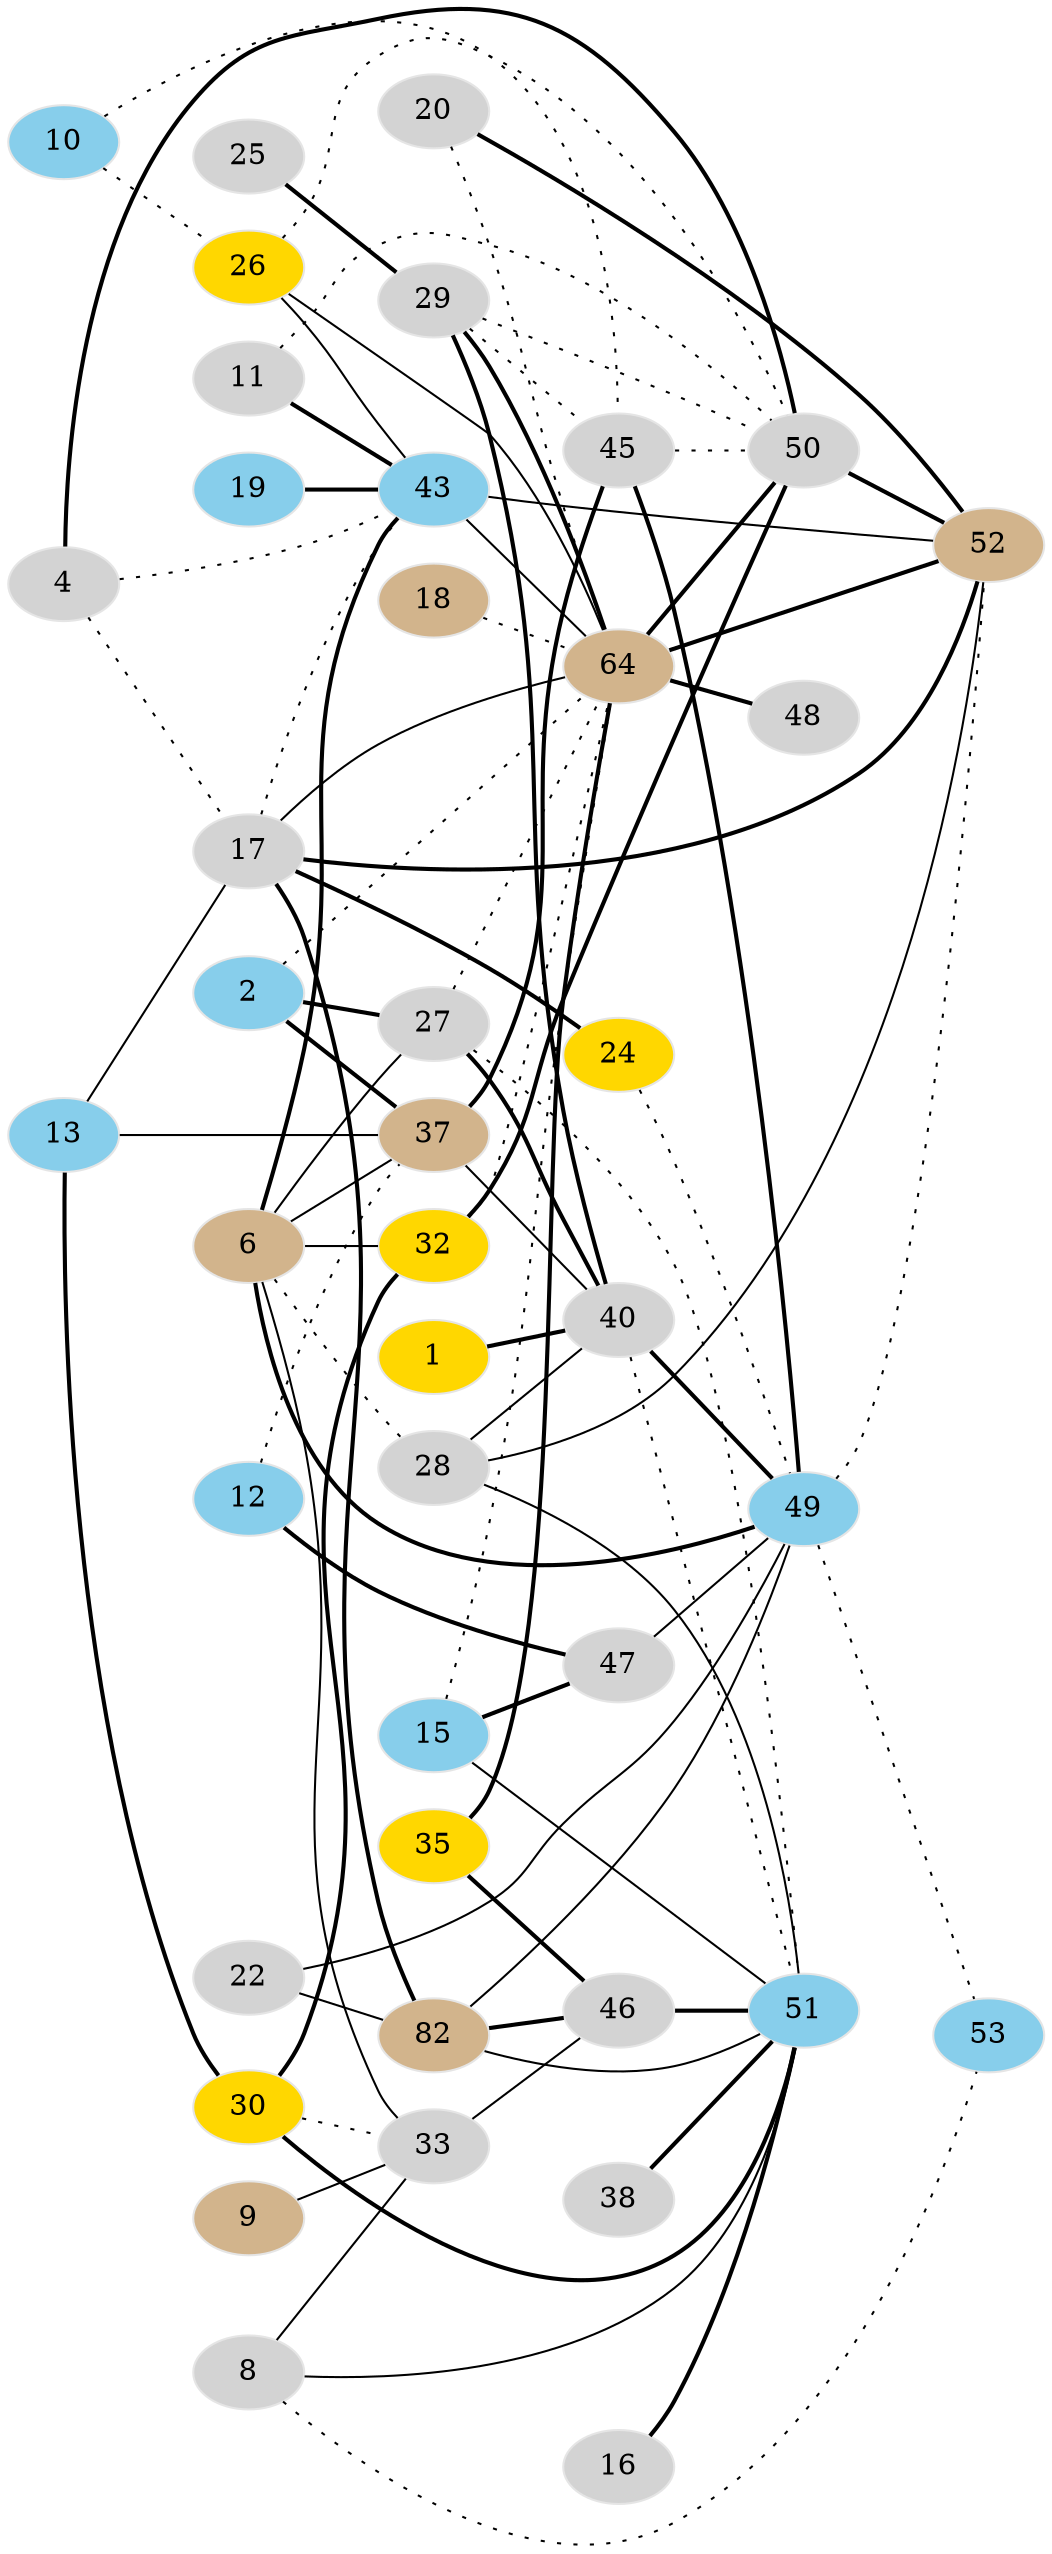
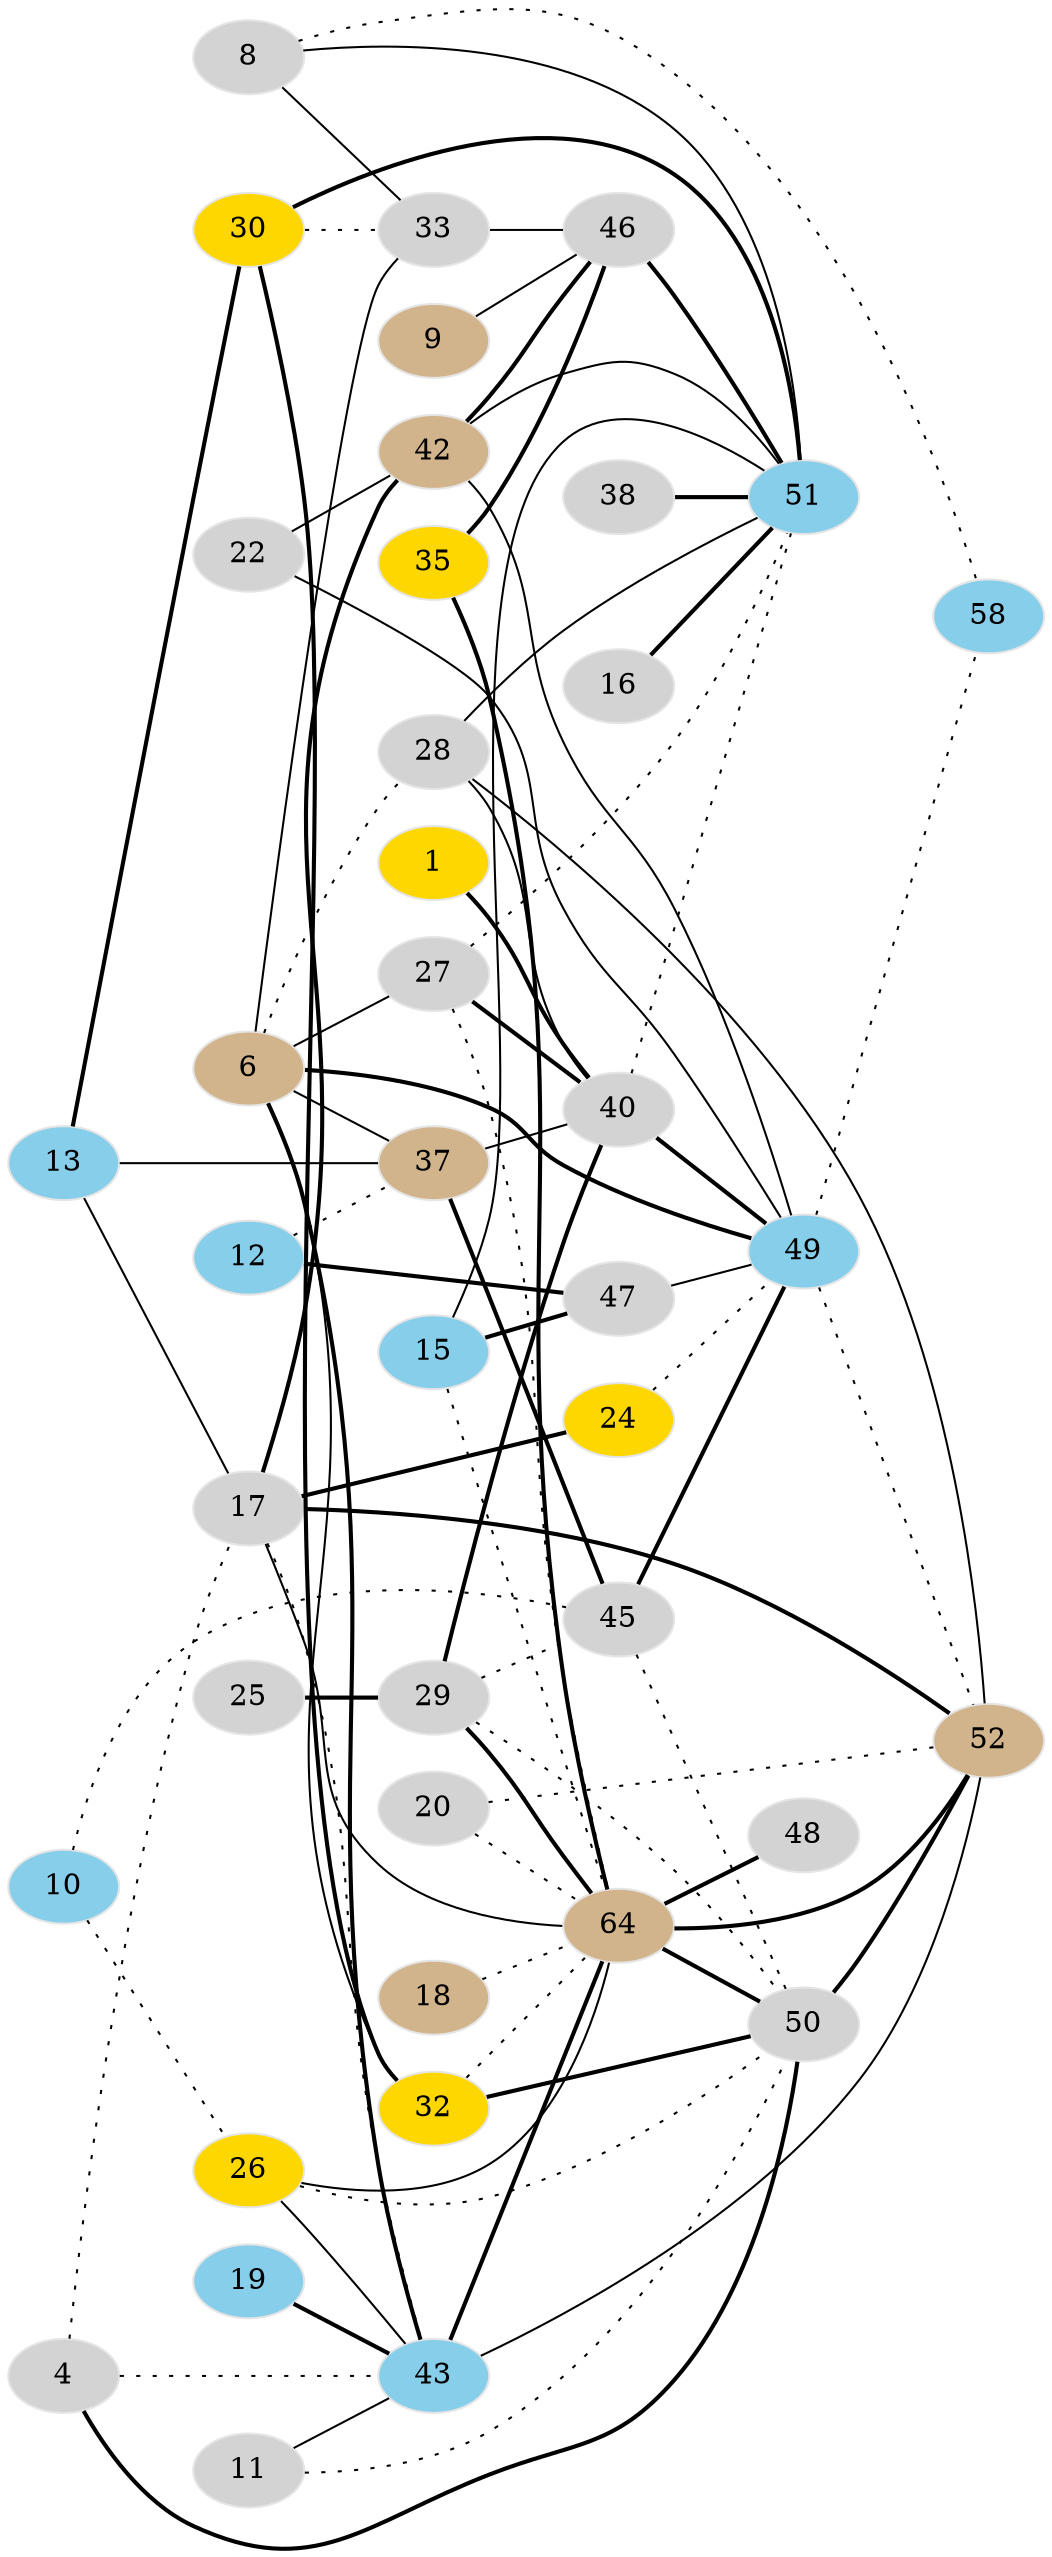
  graph {
    rankdir=LR
    node [color=gray90 fillcolor=lightgrey style=filled]
    edge [style=bold weight=1.0]
    1 [fillcolor=gold]
    40
    49 [fillcolor=skyblue]
    51 [fillcolor=skyblue]
-   2 [fillcolor=skyblue]
    27
    37 [fillcolor=tan]
    n8 [fillcolor=tan label=64]
    45
    50
    52 [fillcolor=tan]
    48
    4
    17
    43 [fillcolor=skyblue]
    24 [fillcolor=gold]
-   42 [fillcolor=tan label=82]
+   42 [fillcolor=tan]
    6 [fillcolor=tan]
    28
    32 [fillcolor=gold]
    33
    46
-   53 [fillcolor=skyblue]
+   53 [fillcolor=skyblue label=58]
    8
    9 [fillcolor=tan]
    10 [fillcolor=skyblue]
    26 [fillcolor=gold]
    11
    12 [fillcolor=skyblue]
    47
    13 [fillcolor=skyblue]
    30 [fillcolor=gold]
    15 [fillcolor=skyblue]
    16
    18 [fillcolor=tan]
    19 [fillcolor=skyblue]
    20
    22
    25
    29
    35 [fillcolor=gold]
    38
    1 -- 40
    40 -- 49
    40 -- 51 [style=dotted]
    49 -- 52 [style=dotted]
    49 -- 53 [style=dotted]
-   2 -- 27
-   2 -- 37
-   2 -- n8 [style=dotted weight=2.0]
    27 -- 40
    27 -- 51 [style=dotted weight=2.0]
    27 -- n8 [style=dotted]
    37 -- 40 [style=solid]
    37 -- 45
    n8 -- 50 [weight=2.0]
    n8 -- 52
    n8 -- 48
    45 -- 49 [weight=2.0]
    45 -- 50 [style=dotted]
    50 -- 52 [weight=2.0]
    4 -- 50
    4 -- 17 [style=dotted]
    4 -- 43 [style=dotted]
    17 -- n8 [style=solid]
    17 -- 52
    17 -- 43 [style=dotted]
    17 -- 24
    17 -- 42
-   43 -- n8 [style=solid]
+   43 -- n8
    43 -- 52 [style=solid]
    24 -- 49 [style=dotted]
    42 -- 49 [style=solid]
    42 -- 51 [style=solid]
    42 -- 46
    6 -- 49
    6 -- 27 [style=solid]
    6 -- 37 [style=solid]
    6 -- 43
    6 -- 28 [style=dotted]
    6 -- 32 [style=solid]
    6 -- 33 [style=solid]
    28 -- 40 [style=solid weight=3.0]
    28 -- 51 [style=solid]
    28 -- 52 [style=solid]
    32 -- n8 [style=dotted]
    32 -- 50
    33 -- 46 [style=solid]
    46 -- 51
    8 -- 51 [style=solid]
    8 -- 33 [style=solid]
    8 -- 53 [style=dotted]
-   9 -- 33 [style=solid]
+   9 -- 46 [style=solid]
    10 -- 45 [style=dotted]
    10 -- 26 [style=dotted]
    26 -- n8 [style=solid]
    26 -- 50 [style=dotted]
    26 -- 43 [style=solid]
    11 -- 50 [style=dotted]
-   11 -- 43
+   11 -- 43 [style=solid]
    12 -- 37 [style=dotted]
    12 -- 47
    47 -- 49 [style=solid]
    13 -- 37 [style=solid]
    13 -- 17 [style=solid]
    13 -- 30
    30 -- 51
    30 -- 32
    30 -- 33 [style=dotted weight=2.0]
    15 -- 51 [style=solid]
    15 -- n8 [style=dotted]
    15 -- 47
    16 -- 51
    18 -- n8 [style=dotted]
    19 -- 43
    20 -- n8 [style=dotted]
-   20 -- 52 [weight=2.0]
+   20 -- 52 [style=dotted weight=2.0]
    22 -- 49 [style=solid]
    22 -- 42 [style=solid]
    25 -- 29
    29 -- 40
    29 -- n8
    29 -- 45 [style=dotted]
    29 -- 50 [style=dotted]
    35 -- n8
    35 -- 46
    38 -- 51
  }
